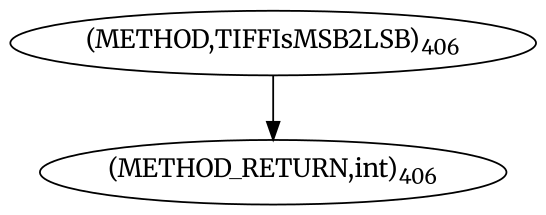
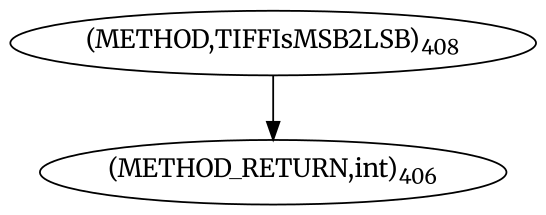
  digraph {
    fontname=Merriweather
    node [fontname=Merriweather]
-   n1 [label=<(METHOD,TIFFIsMSB2LSB)<SUB>406</SUB>>]
+   n1 [label=<(METHOD,TIFFIsMSB2LSB)<SUB>408</SUB>>]
    n2 [label=<(METHOD_RETURN,int)<SUB>406</SUB>>]
    n1 -> n2 [fontname=Merriweather]
  }
